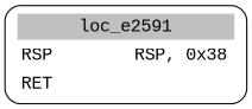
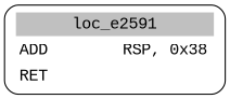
  digraph {
-   n1 [fontname="Courier New" label=<<table border="0" cellborder="0" cellpadding="3"><tr><td align="center" colspan="2" bgcolor="grey">loc_e2591</td></tr><tr><td align="left">RSP        RSP, 0x38</td></tr><tr><td align="left">RET        </td></tr></table>> shape=Mrecord]
+   n1 [fontname="Courier New" label=<<table border="0" cellborder="0" cellpadding="3"><tr><td align="center" colspan="2" bgcolor="grey">loc_e2591</td></tr><tr><td align="left">ADD        RSP, 0x38</td></tr><tr><td align="left">RET        </td></tr></table>> shape=Mrecord]
  }
